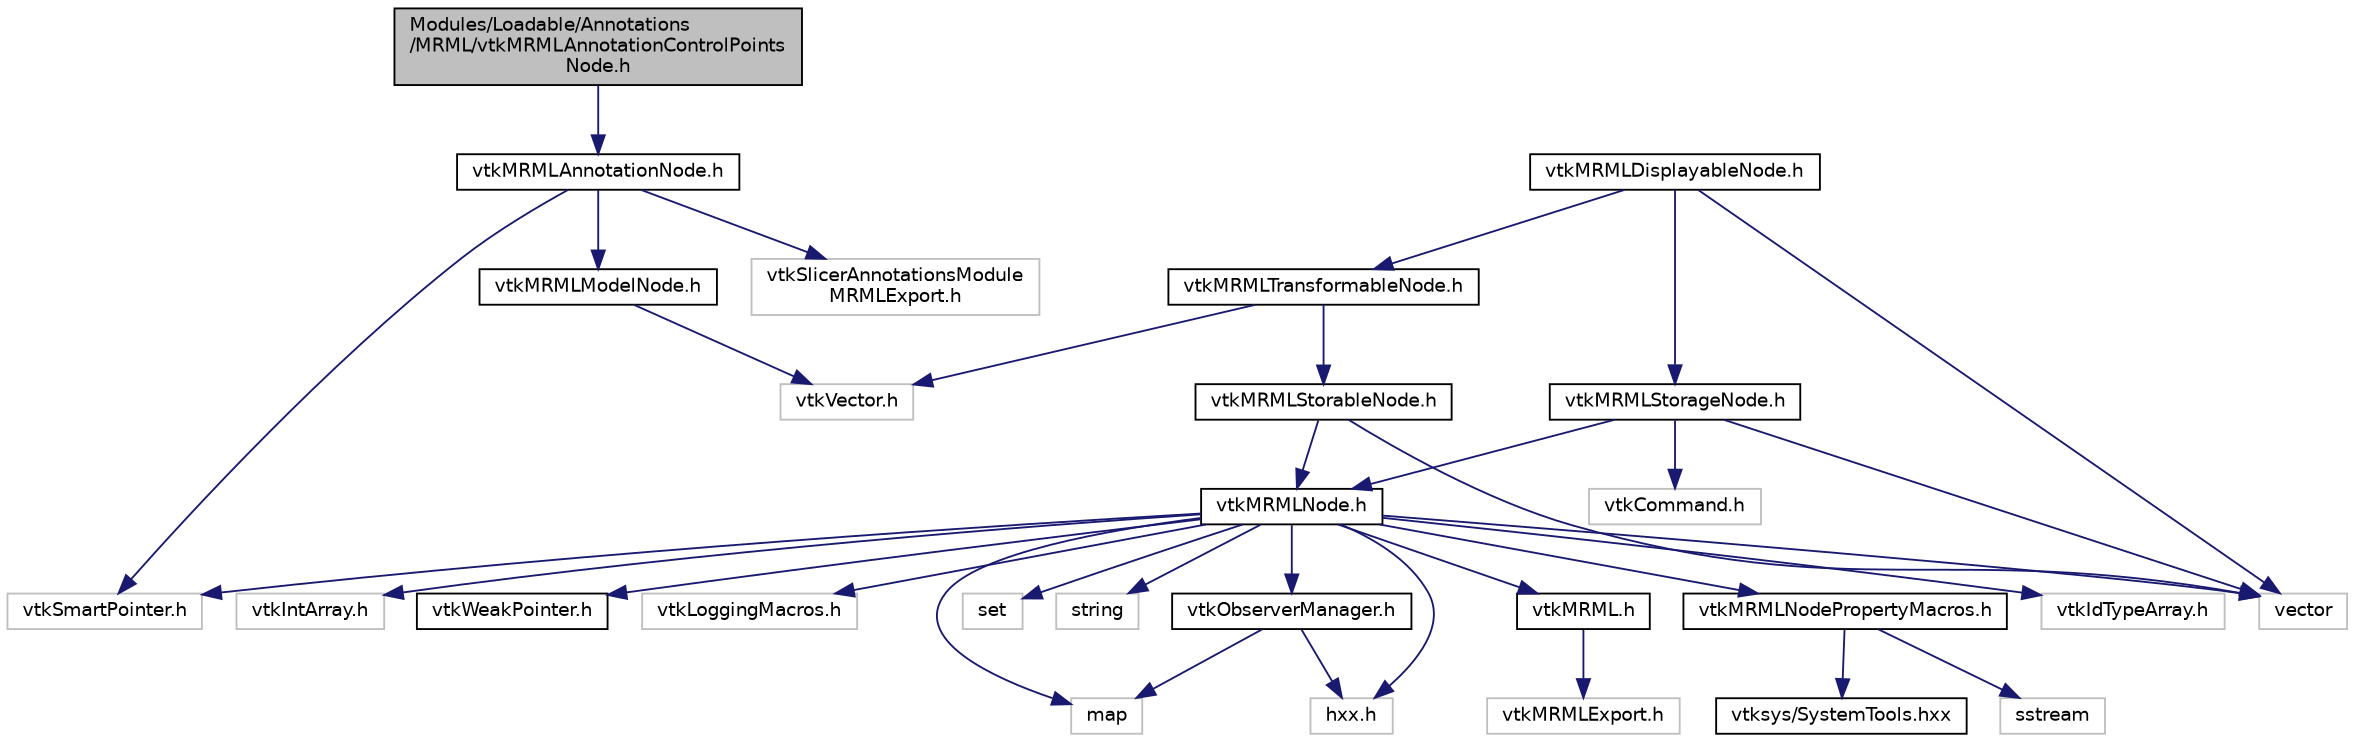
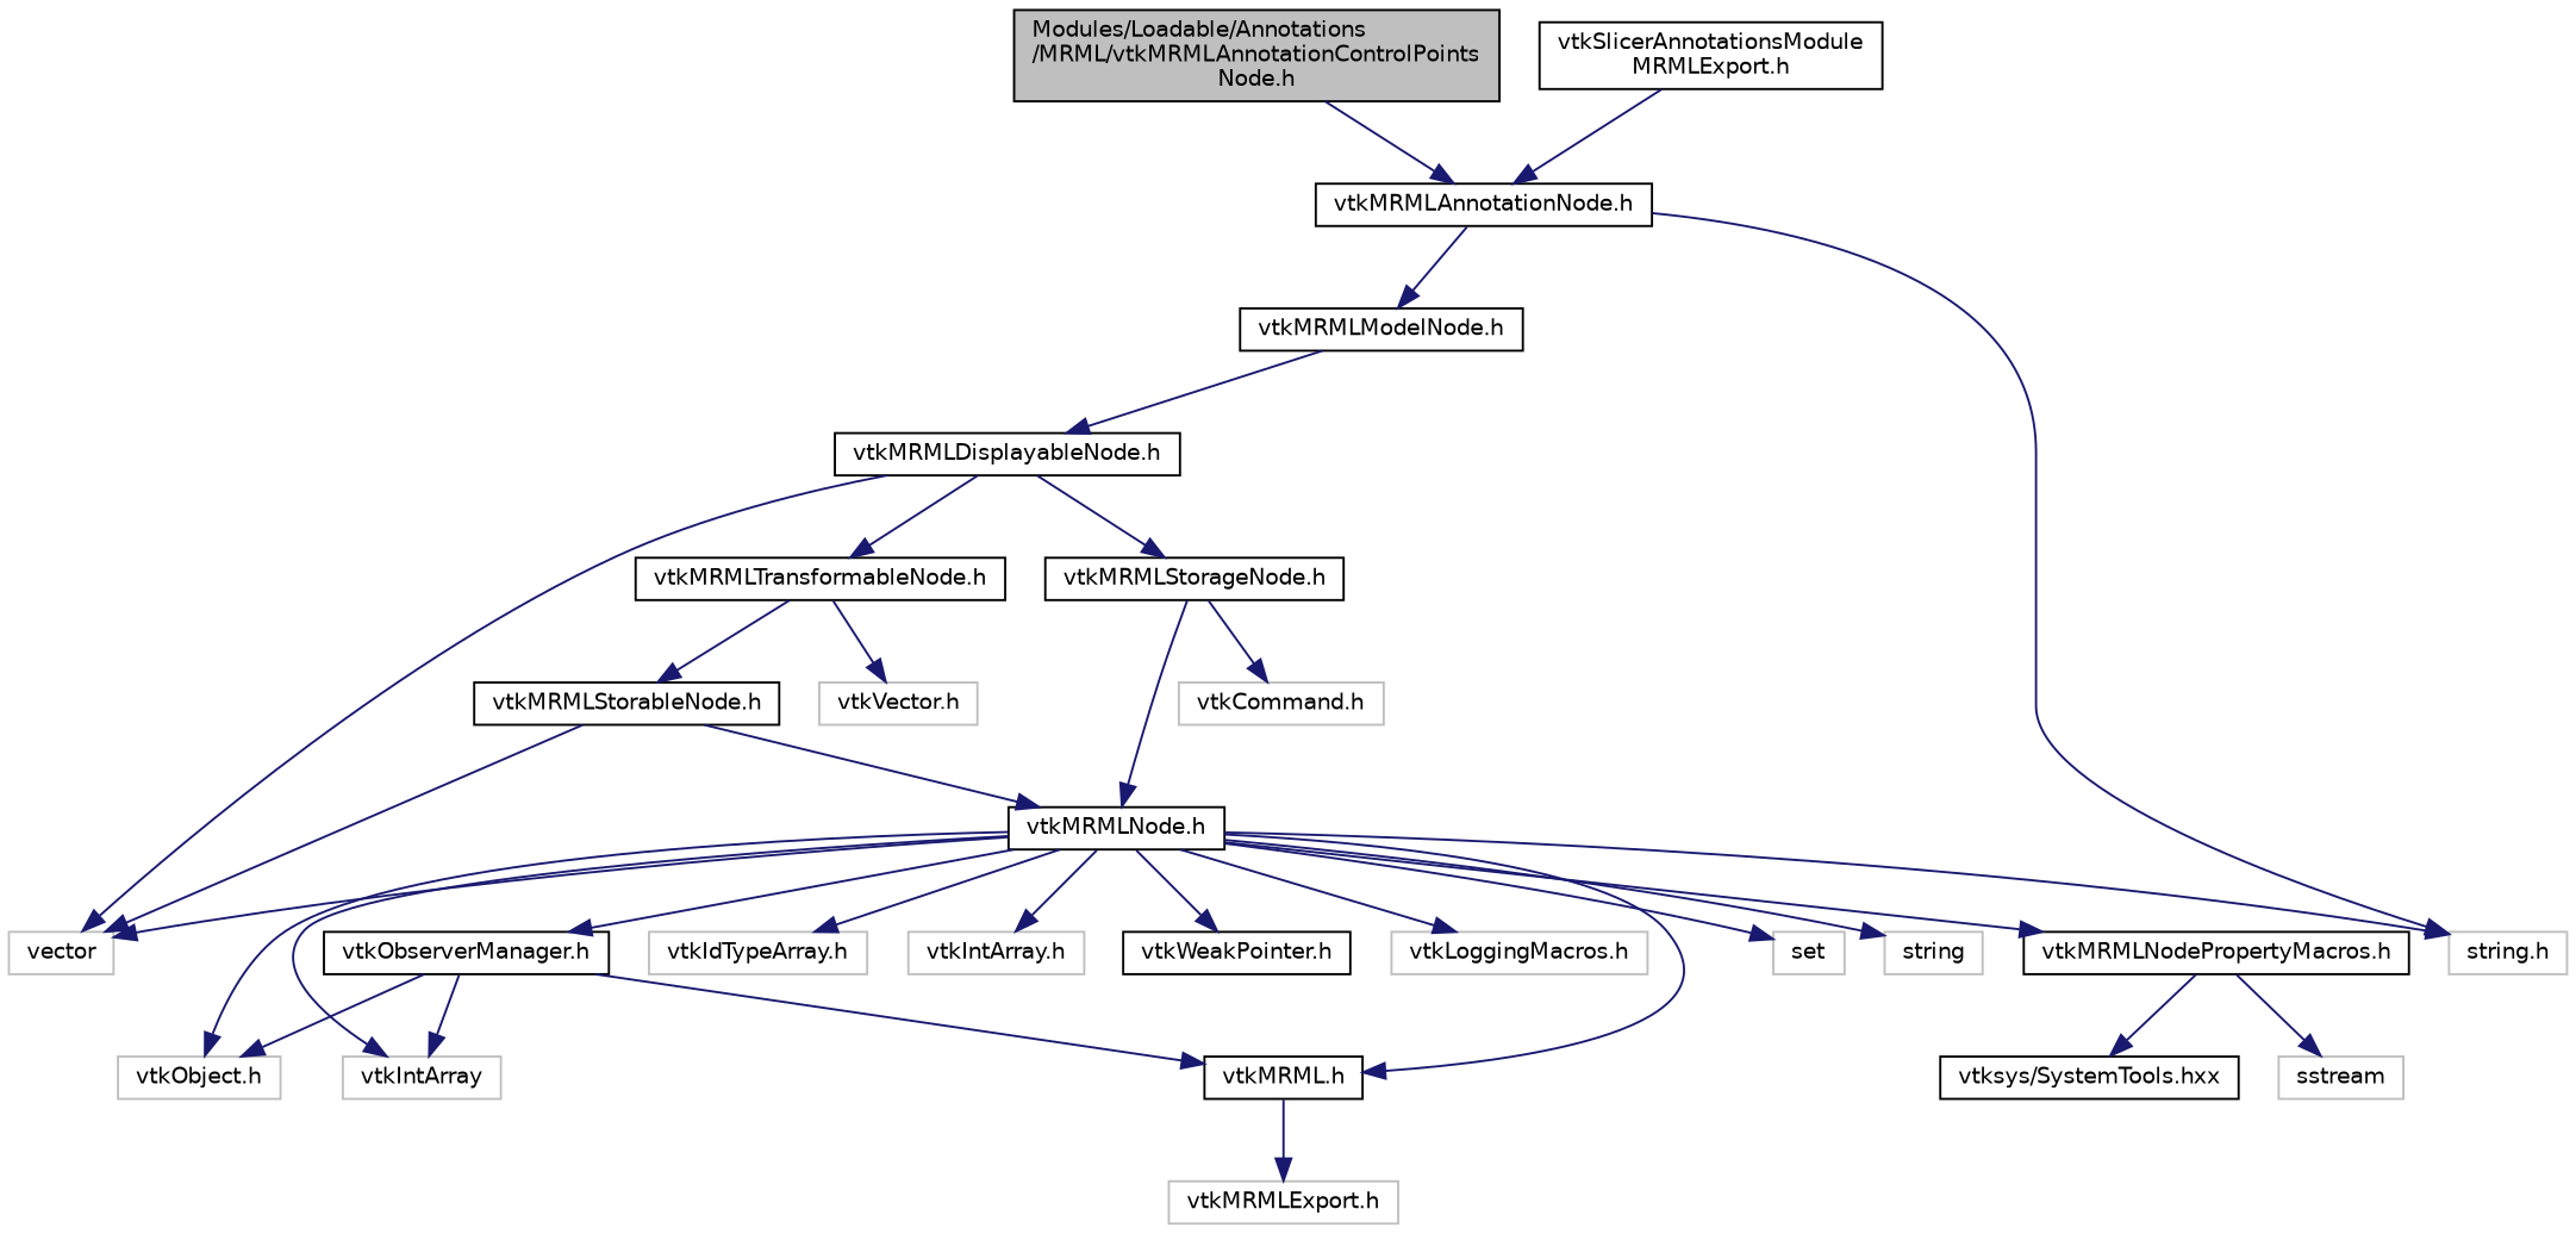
  digraph {
    node [color=grey75 fontname=Helvetica fontsize=10 shape=record]
    edge [color=midnightblue fontname=Helvetica fontsize=10 labelfontname=Helvetica labelfontsize=10 style=solid]
    n1 [color=black fillcolor=grey75 fontcolor=black height=0.2 label="Modules/Loadable/Annotations\l/MRML/vtkMRMLAnnotationControlPoints\lNode.h" style=filled width=0.4]
    n2 [color=black height=0.2 label="vtkMRMLAnnotationNode.h" width=0.4]
    n3 [color=black height=0.2 label="vtkMRMLModelNode.h" width=0.4]
-   n4 [height=0.2 label="vtkSmartPointer.h" width=0.4]
-   n5 [height=0.2 label="vtkSlicerAnnotationsModule\lMRMLExport.h" width=0.4]
+   n4 [height=0.2 label="string.h" width=0.4]
+   n5 [color=black height=0.2 label="vtkSlicerAnnotationsModule\lMRMLExport.h" width=0.4]
    n6 [color=black height=0.2 label="vtkMRMLDisplayableNode.h" width=0.4]
    n7 [color=black height=0.2 label="vtkMRMLStorageNode.h" width=0.4]
    n8 [height=0.2 label=vector width=0.4]
    n9 [color=black height=0.2 label="vtkMRMLTransformableNode.h" width=0.4]
    n10 [color=black height=0.2 label="vtkMRMLNode.h" width=0.4]
    n11 [height=0.2 label="vtkCommand.h" width=0.4]
    n12 [color=black height=0.2 label="vtkMRMLStorableNode.h" width=0.4]
    n13 [height=0.2 label="vtkVector.h" width=0.4]
    n14 [color=black height=0.2 label="vtkMRML.h" width=0.4]
    n15 [color=black height=0.2 label="vtkObserverManager.h" width=0.4]
-   n16 [height=0.2 label="hxx.h" width=0.4]
-   n17 [height=0.2 label=map width=0.4]
+   n16 [height=0.2 label="vtkObject.h" width=0.4]
+   n17 [height=0.2 label=vtkIntArray width=0.4]
    n18 [height=0.2 label="vtkIdTypeArray.h" width=0.4]
    n19 [height=0.2 label="vtkIntArray.h" width=0.4]
    n20 [color=black height=0.2 label="vtkWeakPointer.h" width=0.4]
    n21 [height=0.2 label="vtkLoggingMacros.h" width=0.4]
    n22 [color=black height=0.2 label="vtkMRMLNodePropertyMacros.h" width=0.4]
    n23 [height=0.2 label=set width=0.4]
    n24 [height=0.2 label=string width=0.4]
    n25 [height=0.2 label="vtkMRMLExport.h" width=0.4]
    n26 [height=0.2 label=sstream width=0.4]
    n27 [color=black height=0.2 label="vtksys/SystemTools.hxx" width=0.4]
    n1 -> n2
    n2 -> n3
    n2 -> n4
-   n2 -> n5
-   n3 -> n13
+   n5 -> n2
+   n3 -> n6
    n6 -> n7
    n6 -> n8
    n6 -> n9
-   n7 -> n8
    n7 -> n10
    n7 -> n11
    n9 -> n12
    n9 -> n13
    n10 -> n4
    n10 -> n8
    n10 -> n14
    n10 -> n15
    n10 -> n16
    n10 -> n17
    n10 -> n18
    n10 -> n19
    n10 -> n20
    n10 -> n21
    n10 -> n22
    n10 -> n23
    n10 -> n24
    n12 -> n8
    n12 -> n10
    n14 -> n25
+   n15 -> n14
    n15 -> n16
    n15 -> n17
    n22 -> n26
    n22 -> n27
  }
